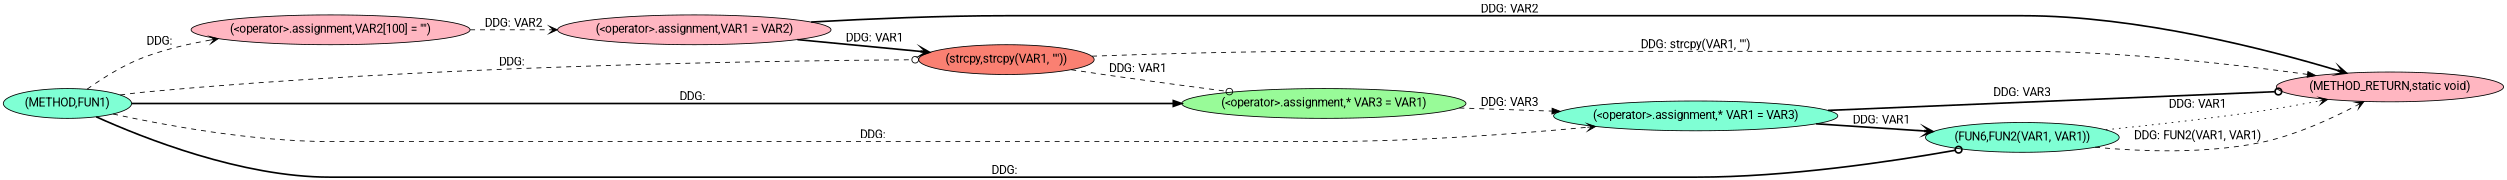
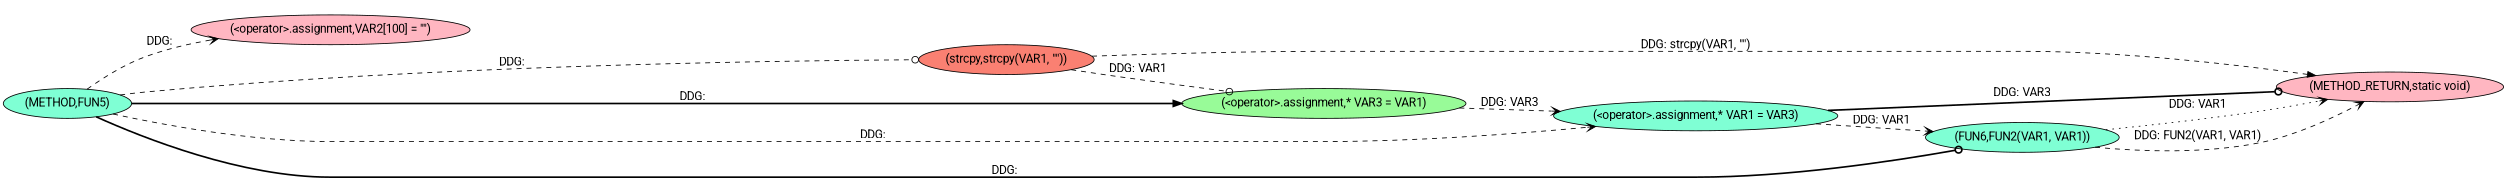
  digraph {
    fontname=Roboto
    rankdir=LR
    node [fillcolor=aquamarine fontname=Roboto style=filled]
    edge [arrowhead=vee fontname=Roboto style=dashed]
-   n1 [label="(METHOD,FUN1)"]
+   n1 [label="(METHOD,FUN5)"]
    n2 [fillcolor=lightpink label="(<operator>.assignment,VAR2[100] = \"\")"]
    n3 [fillcolor=salmon label="(strcpy,strcpy(VAR1, \"\"))"]
    n4 [fillcolor=palegreen label="(<operator>.assignment,* VAR3 = VAR1)"]
    n5 [label="(<operator>.assignment,* VAR1 = VAR3)"]
    n6 [label="(FUN6,FUN2(VAR1, VAR1))"]
-   n7 [fillcolor=lightpink label="(<operator>.assignment,VAR1 = VAR2)"]
    n8 [fillcolor=lightpink label="(METHOD_RETURN,static void)"]
    n1 -> n2 [label="DDG: "]
    n1 -> n3 [arrowhead=odot label="DDG: "]
    n1 -> n4 [arrowhead=normal label="DDG: " style=bold]
    n1 -> n5 [label="DDG: "]
    n1 -> n6 [arrowhead=odot label="DDG: " style=bold]
-   n2 -> n7 [label="DDG: VAR2"]
    n3 -> n4 [arrowhead=odot label="DDG: VAR1"]
    n3 -> n8 [arrowhead=normal label="DDG: strcpy(VAR1, \"\")"]
-   n4 -> n5 [arrowhead=normal label="DDG: VAR3"]
-   n5 -> n6 [label="DDG: VAR1" style=bold]
+   n4 -> n5 [label="DDG: VAR3"]
+   n5 -> n6 [label="DDG: VAR1"]
    n5 -> n8 [arrowhead=odot label="DDG: VAR3" style=bold]
    n6 -> n8 [label="DDG: VAR1" style=dotted]
    n6 -> n8 [label="DDG: FUN2(VAR1, VAR1)"]
-   n7 -> n3 [label="DDG: VAR1" style=bold]
-   n7 -> n8 [label="DDG: VAR2" style=bold]
  }
